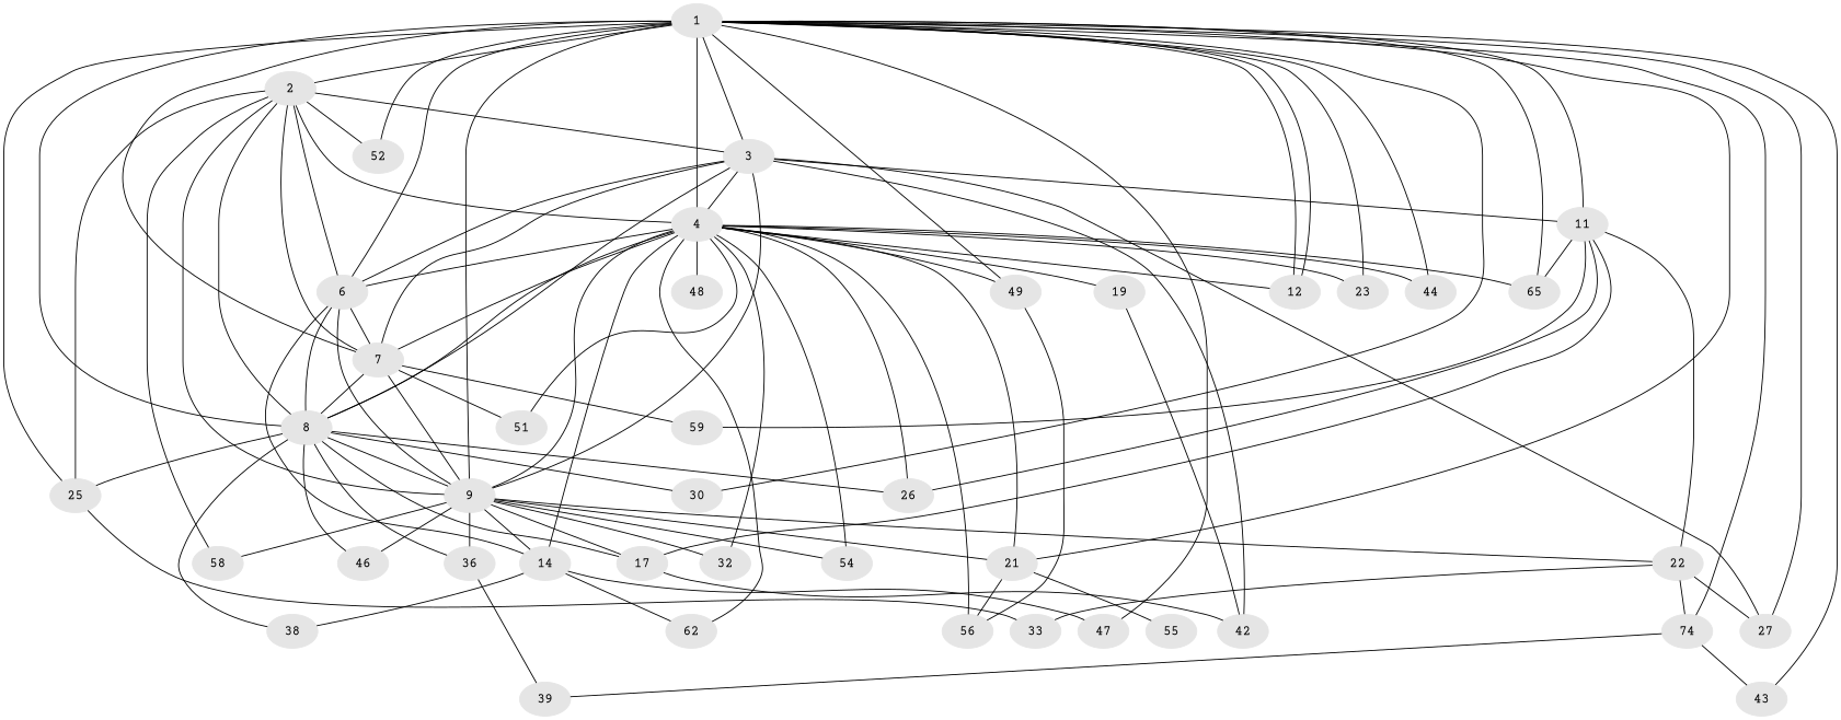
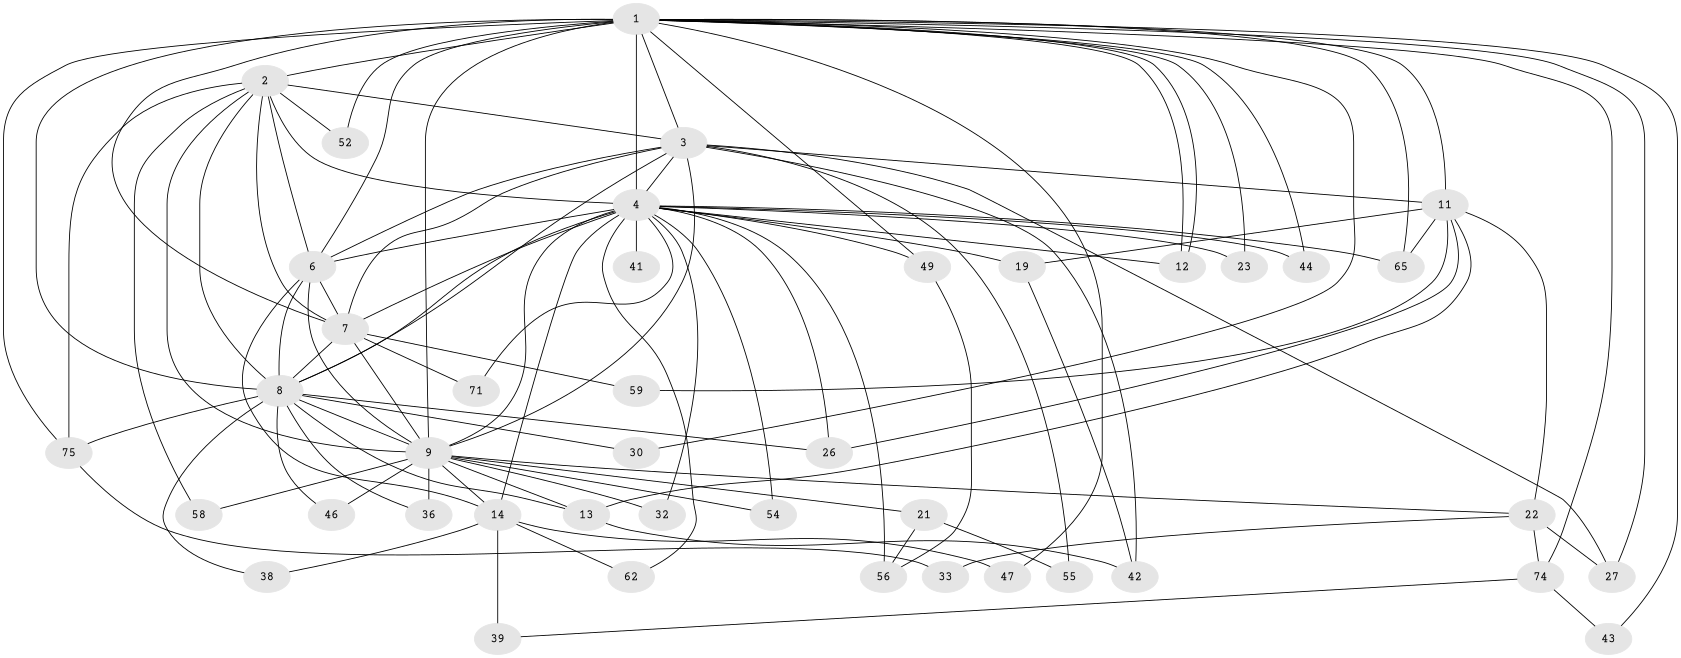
  graph {
    fontname="Courier Prime"
    node [color=gray90 fontname="Courier Prime" style=filled]
    edge [fontname="Courier Prime"]
    1 [super="+10"]
    2 [super="+17"]
    3 [super="+48"]
    4 [super="+5"]
    6 [super="+40"]
    7 [super="+16"]
    8 [super="+20"]
    9 [super="+50"]
    11 [super="+61"]
    12 [super="+34"]
    n11 [label=65 super="+31"]
    21 [super="+37"]
    23
    n14 [label=74]
-   25 [super="+45"]
+   25 [super="+45" label=75]
    27 [super="+53"]
    30
    43
    44
    47
    49 [super="+57"]
    52
    58
    42 [super="+60"]
    55
    14 [super="+35"]
    19
    26
    32
-   41 [label=48]
-   51
+   41
+   51 [label=71]
    54
    56
    62
    59
-   13 [super="+18" label=17]
+   13 [super="+18"]
    36
    38
    46
    22
    39
    33
    1 -- 2 [weight=2]
    1 -- 3 [weight=2]
    1 -- 4 [weight=4]
    1 -- 6 [weight=2]
    1 -- 7 [weight=2]
    1 -- 8 [weight=2]
    1 -- 9 [weight=3]
    1 -- 11
    1 -- 12
    1 -- 12
    1 -- n11
-   1 -- 21
    1 -- 23
    1 -- n14
    1 -- 25
    1 -- 27
    1 -- 30
    1 -- 43
    1 -- 44
    1 -- 47
    1 -- 49
    1 -- 52
    2 -- 3 [weight=2]
    2 -- 4 [weight=2]
    2 -- 6 [weight=2]
    2 -- 7
    2 -- 8
    2 -- 9 [weight=2]
    2 -- 25
    2 -- 52
    2 -- 58
    3 -- 4 [weight=2]
    3 -- 6
    3 -- 7
    3 -- 8
    3 -- 9
    3 -- 11
    3 -- 27
    3 -- 42
+   3 -- 55
    4 -- 6 [weight=2]
    4 -- 7 [weight=2]
    4 -- 8 [weight=2]
    4 -- 9 [weight=2]
    4 -- 12
    4 -- n11
-   4 -- 21
    4 -- 23
    4 -- 44
    4 -- 49
    4 -- 14
    4 -- 19
    4 -- 26
    4 -- 32
    4 -- 41
    4 -- 51
    4 -- 54
    4 -- 56
    4 -- 62
    6 -- 7
    6 -- 8
    6 -- 9
    6 -- 14
    7 -- 8
    7 -- 9 [weight=2]
    7 -- 51
    7 -- 59
    8 -- 9
    8 -- 25
    8 -- 30
    8 -- 26
    8 -- 13
    8 -- 36
    8 -- 38
    8 -- 46
    9 -- 21
    9 -- 58
    9 -- 14
    9 -- 32
    9 -- 54
    9 -- 13
    9 -- 36
    9 -- 46
    9 -- 22
    11 -- n11
+   11 -- 19
    11 -- 26
    11 -- 59
    11 -- 13
    11 -- 22
    21 -- 55
    21 -- 56
    n14 -- 43
    n14 -- 39
    25 -- 33
    49 -- 56
    14 -- 47
    14 -- 62
    14 -- 38
-   36 -- 39
+   14 -- 39
    19 -- 42
    13 -- 42
    22 -- n14
    22 -- 27
    22 -- 33
  }
